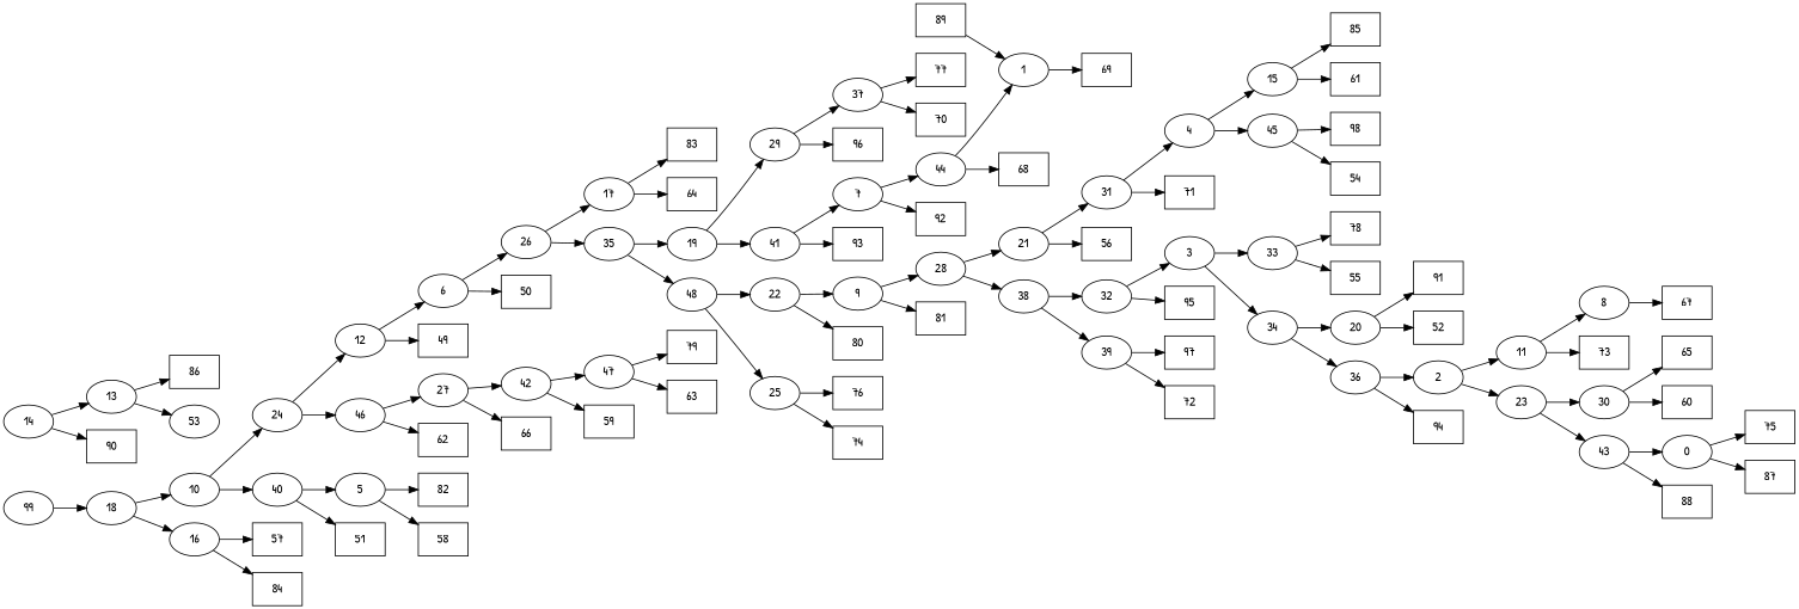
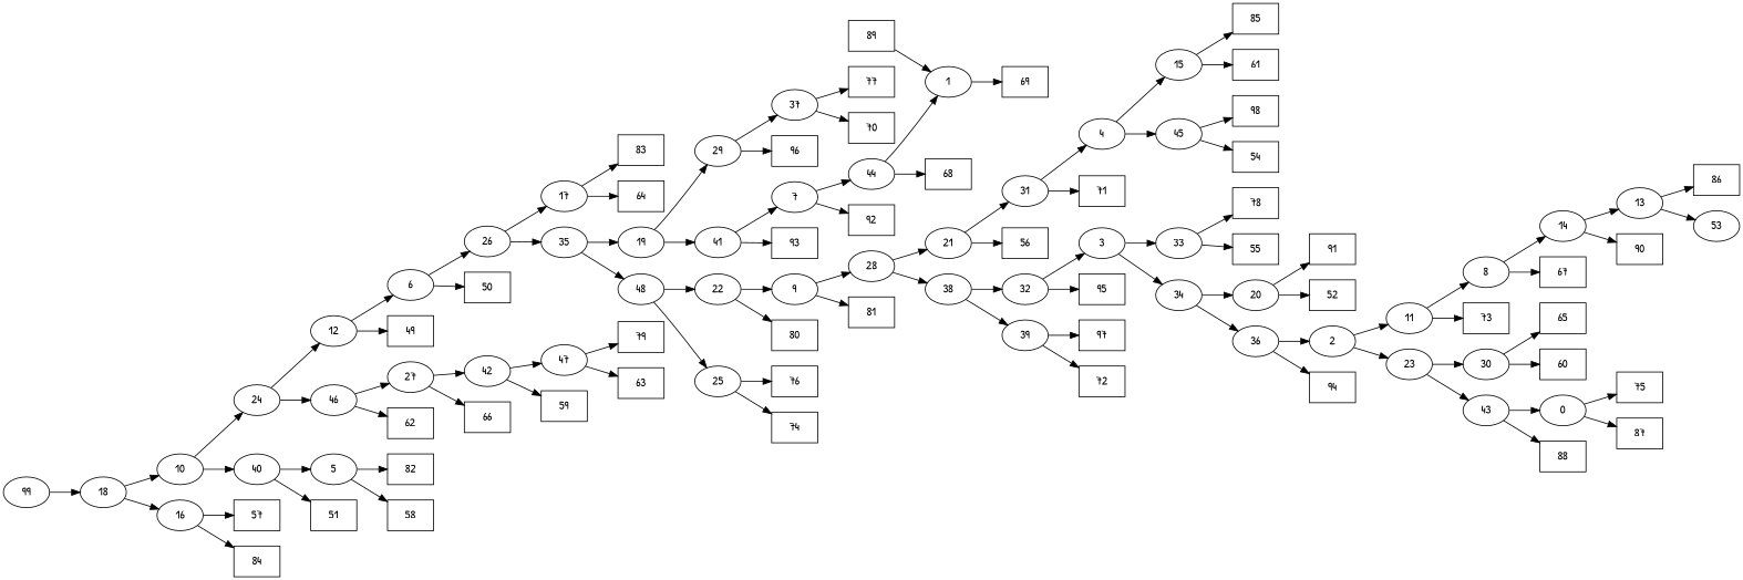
  digraph {
    fontname="Patrick Hand"
    rankdir=LR
    node [fontname="Patrick Hand"]
    edge [fontname="Patrick Hand"]
    n1 [label=0]
    n2 [label=75 shape=box]
    n3 [label=87 shape=box]
    n4 [label=1]
    n5 [label=69 shape=box]
    n6 [label=89 shape=box]
    n7 [label=2]
    n8 [label=11]
    n9 [label=23]
    n10 [label=8]
    n11 [label=73 shape=box]
    n12 [label=30]
    n13 [label=43]
    n14 [label=3]
    n15 [label=33]
    n16 [label=34]
    n17 [label=78 shape=box]
    n18 [label=55 shape=box]
    n19 [label=20]
    n20 [label=36]
    n21 [label=4]
    n22 [label=15]
    n23 [label=45]
    n24 [label=85 shape=box]
    n25 [label=61 shape=box]
    n26 [label=98 shape=box]
    n27 [label=54 shape=box]
    n28 [label=5]
    n29 [label=82 shape=box]
    n30 [label=58 shape=box]
    n31 [label=6]
    n32 [label=26]
    n33 [label=50 shape=box]
    n34 [label=17]
    n35 [label=35]
    n36 [label=7]
    n37 [label=44]
    n38 [label=92 shape=box]
    n39 [label=68 shape=box]
    n40 [label=14]
    n41 [label=67 shape=box]
    n42 [label=13]
    n43 [label=90 shape=box]
    n44 [label=9]
    n45 [label=28]
    n46 [label=81 shape=box]
    n47 [label=21]
    n48 [label=38]
    n49 [label=10]
    n50 [label=24]
    n51 [label=40]
    n52 [label=12]
    n53 [label=46]
    n54 [label=51 shape=box]
    n55 [label=49 shape=box]
    n56 [label=86 shape=box]
    n57 [label=53 shape=ellipse]
    n58 [label=16]
    n59 [label=57 shape=box]
    n60 [label=84 shape=box]
    n61 [label=83 shape=box]
    n62 [label=64 shape=box]
    n63 [label=18]
    n64 [label=19]
    n65 [label=29]
    n66 [label=41]
    n67 [label=37]
    n68 [label=96 shape=box]
    n69 [label=93 shape=box]
    n70 [label=91 shape=box]
    n71 [label=52 shape=box]
    n72 [label=31]
    n73 [label=56 shape=box]
    n74 [label=71 shape=box]
    n75 [label=22]
    n76 [label=80 shape=box]
    n77 [label=65 shape=box]
    n78 [label=60 shape=box]
    n79 [label=88 shape=box]
    n80 [label=27]
    n81 [label=62 shape=box]
    n82 [label=25]
    n83 [label=76 shape=box]
    n84 [label=74 shape=box]
    n85 [label=48]
    n86 [label=42]
    n87 [label=66 shape=box]
    n88 [label=47]
    n89 [label=59 shape=box]
    n90 [label=32]
    n91 [label=39]
    n92 [label=77 shape=box]
    n93 [label=70 shape=box]
    n94 [label=95 shape=box]
    n95 [label=94 shape=box]
    n96 [label=97 shape=box]
    n97 [label=72 shape=box]
    n98 [label=79 shape=box]
    n99 [label=63 shape=box]
    n100 [label=99]
    n1 -> n2
    n1 -> n3
    n4 -> n5
    n6 -> n4
    n7 -> n8
    n7 -> n9
    n8 -> n10
    n8 -> n11
    n9 -> n12
    n9 -> n13
+   n10 -> n40
    n10 -> n41
    n12 -> n77
    n12 -> n78
    n13 -> n1
    n13 -> n79
    n14 -> n15
    n14 -> n16
    n15 -> n17
    n15 -> n18
    n16 -> n19
    n16 -> n20
    n19 -> n70
    n19 -> n71
    n20 -> n7
    n20 -> n95
    n21 -> n22
    n21 -> n23
    n22 -> n24
    n22 -> n25
    n23 -> n26
    n23 -> n27
    n28 -> n29
    n28 -> n30
    n31 -> n32
    n31 -> n33
    n32 -> n34
    n32 -> n35
    n34 -> n61
    n34 -> n62
    n35 -> n64
    n35 -> n85
    n36 -> n37
    n36 -> n38
    n37 -> n4
    n37 -> n39
    n40 -> n42
    n40 -> n43
    n42 -> n56
    n42 -> n57
    n44 -> n45
    n44 -> n46
    n45 -> n47
    n45 -> n48
    n47 -> n72
    n47 -> n73
    n48 -> n90
    n48 -> n91
    n49 -> n50
    n49 -> n51
    n50 -> n52
    n50 -> n53
    n51 -> n28
    n51 -> n54
    n52 -> n31
    n52 -> n55
    n53 -> n80
    n53 -> n81
    n58 -> n59
    n58 -> n60
    n63 -> n49
    n63 -> n58
    n64 -> n65
    n64 -> n66
    n65 -> n67
    n65 -> n68
    n66 -> n36
    n66 -> n69
    n67 -> n92
    n67 -> n93
    n72 -> n21
    n72 -> n74
    n75 -> n44
    n75 -> n76
    n80 -> n86
    n80 -> n87
    n82 -> n83
    n82 -> n84
    n85 -> n75
    n85 -> n82
    n86 -> n88
    n86 -> n89
    n88 -> n98
    n88 -> n99
    n90 -> n14
    n90 -> n94
    n91 -> n96
    n91 -> n97
    n100 -> n63
  }
